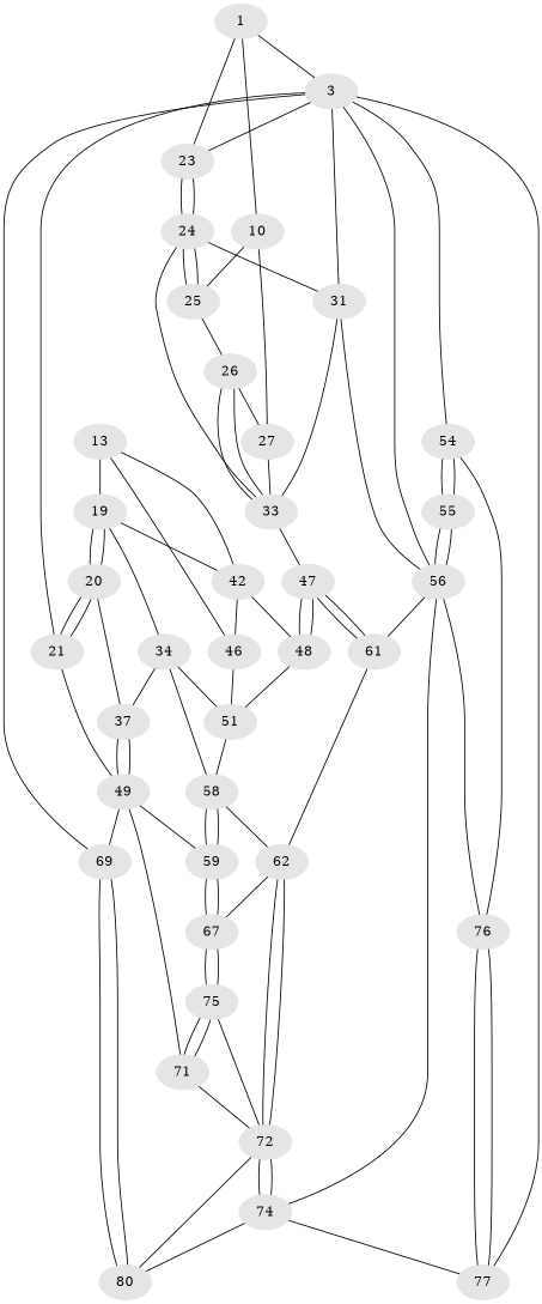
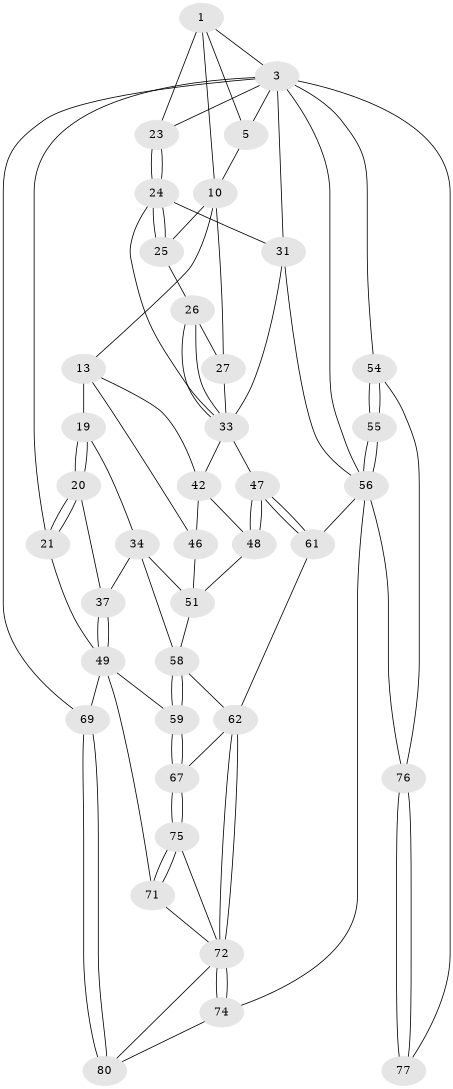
  graph {
    node [color=gray90 style=filled]
    1 [super="+8+2"]
    3 [super="+53+29+4"]
+   5 [super="+6"]
    10 [super="+17+11"]
    23 [super="+28"]
    21
    31 [super="+43"]
    54
    56 [super="+64"]
    69
    77
    13 [super="+14+38"]
    25
    27
    24 [super="+32"]
    49 [super="+50"]
    33 [super="+40"]
    55
    76
    61
    74 [super="+78"]
    80
    19 [super="+34"]
    42 [super="+45"]
    46
    26
    20
    n28 [label=34 super="+52"]
    48
    51 [super="+57"]
    37
    58 [super="+60"]
    59
    71
    47
    62 [super="+63"]
    67
    72 [super="+73"]
    n39 [label=75]
    1 -- 3
+   1 -- 5
    1 -- 10
    1 -- 23 [weight=2]
+   3 -- 5
    3 -- 23
    3 -- 21
    3 -- 31
    3 -- 54
    3 -- 56
    3 -- 69 [weight=2]
    3 -- 77
+   5 -- 10
+   10 -- 13
    10 -- 25
    10 -- 27
    23 -- 24
    23 -- 24
    21 -- 49
    31 -- 56
    31 -- 33
    54 -- 55
    54 -- 55
    54 -- 76
    56 -- 76
    56 -- 61
    56 -- 74
    69 -- 80
    69 -- 80
    13 -- 19 [weight=3]
    13 -- 42
    13 -- 46
    25 -- 26
    27 -- 33
    24 -- 31
    24 -- 25
    24 -- 25
    24 -- 33
    49 -- 69
    49 -- 59
    49 -- 71
-   19 -- 42
+   33 -- 42
    33 -- 47
    55 -- 56 [weight=2]
    55 -- 56
    76 -- 77
    76 -- 77
    61 -- 62
-   74 -- 77
    74 -- 80
    19 -- 20
    19 -- 20
    19 -- n28
    42 -- 46
    42 -- 48
    46 -- 51
    26 -- 27
    26 -- 33
    26 -- 33
    20 -- 21
    20 -- 21
    20 -- 37
    n28 -- 51
    n28 -- 37
    n28 -- 58
    48 -- 51
    51 -- 58
    37 -- 49
    37 -- 49
    58 -- 59
    58 -- 59
    58 -- 62
    59 -- 67
    59 -- 67
    71 -- 72
    47 -- 61
    47 -- 61
    47 -- 48
    47 -- 48
    62 -- 67
    62 -- 72
    62 -- 72
    67 -- n39
    67 -- n39
    72 -- 74
    72 -- 74
    72 -- 80
    n39 -- 71
    n39 -- 71
    n39 -- 72
  }
